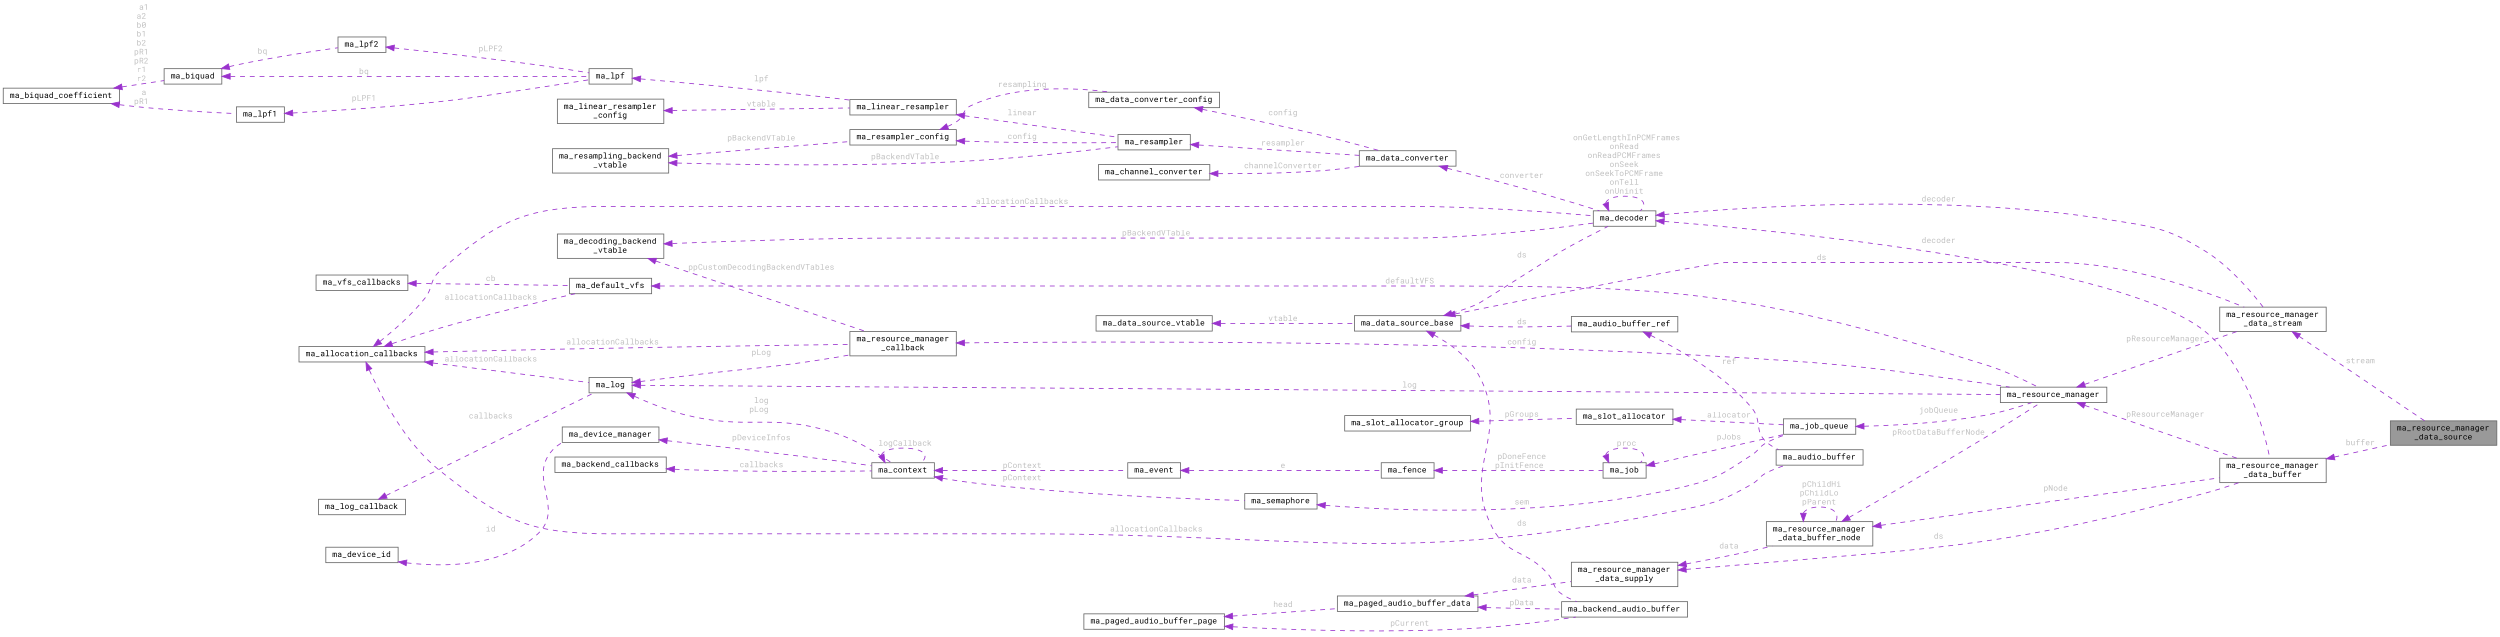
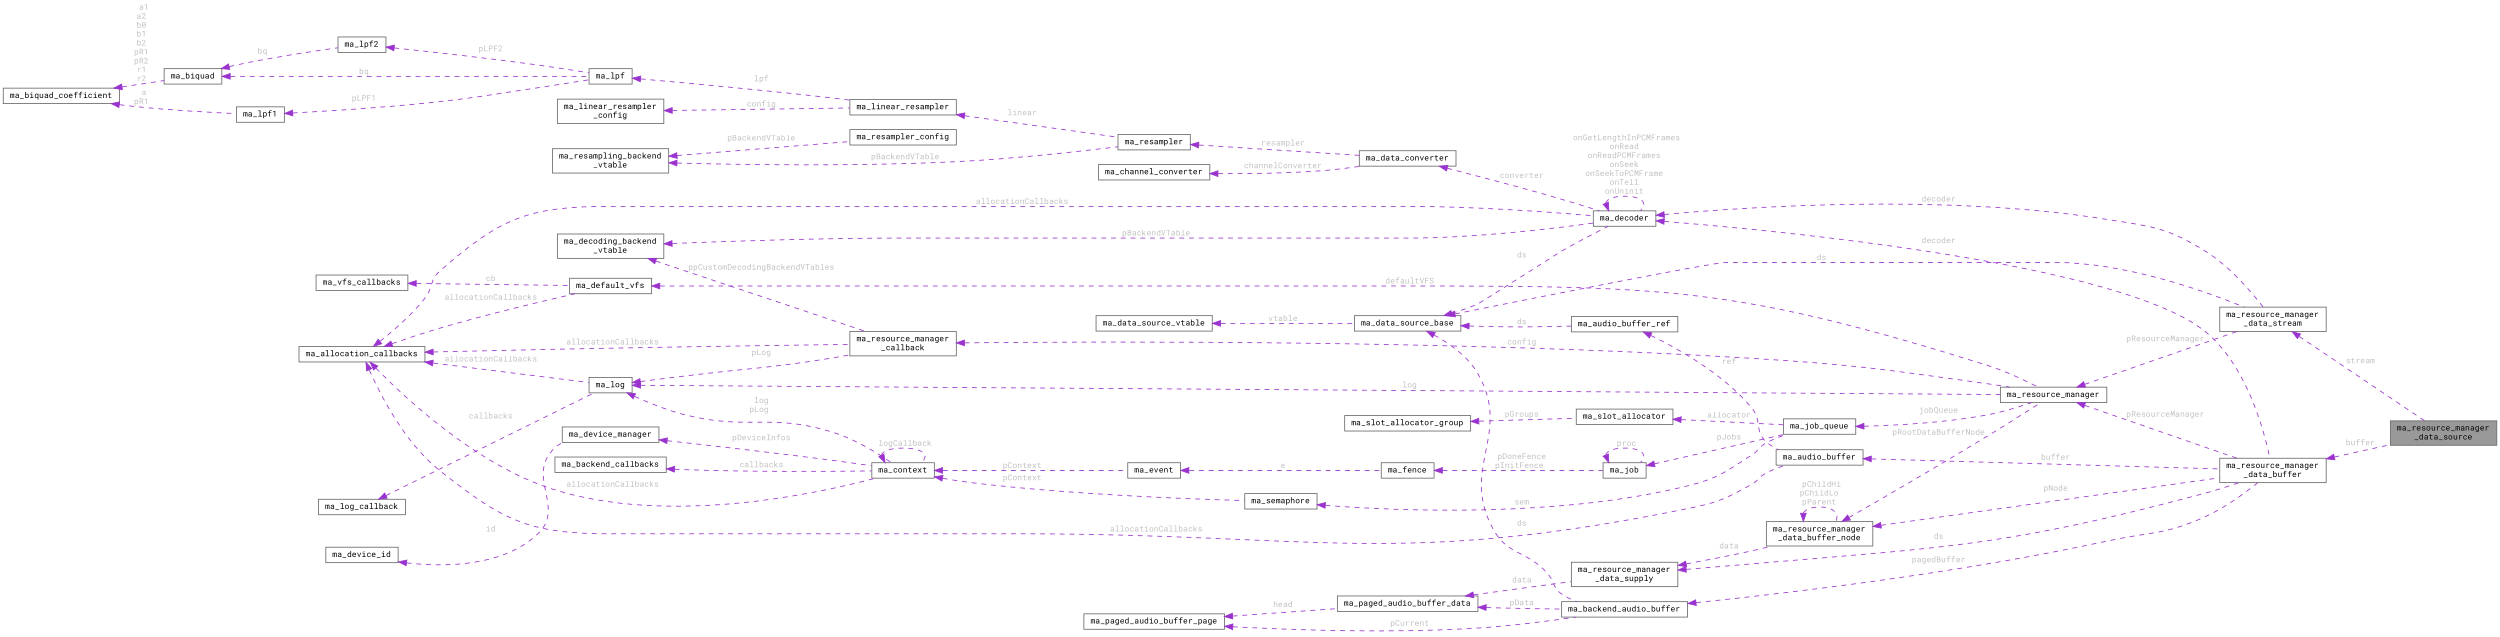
  digraph {
    fontname="Roboto Mono"
    rankdir=LR
    node [color=gray40 fillcolor=white fontname="Roboto Mono" fontsize=10 shape=box style=filled]
    edge [color=darkorchid3 dir=back fontcolor=grey fontname="Roboto Mono" fontsize=10 labelfontname=Helvetica labelfontsize=10 style=dashed]
    n1 [fillcolor=grey60 fontcolor=black height=0.2 label="ma_resource_manager\l_data_source" width=0.4]
    n2 [height=0.2 label="ma_resource_manager\l_data_buffer" width=0.4]
    n3 [height=0.2 label=ma_data_source_base width=0.4]
    n4 [height=0.2 label=ma_decoder width=0.4]
    n5 [height=0.2 label=ma_audio_buffer_ref width=0.4]
    n6 [height=0.2 label=ma_backend_audio_buffer width=0.4]
    n7 [height=0.2 label="ma_resource_manager\l_data_stream" width=0.4]
    n8 [height=0.2 label=ma_audio_buffer width=0.4]
    n9 [height=0.2 label=ma_data_source_vtable width=0.4]
    n10 [height=0.2 label=ma_resource_manager width=0.4]
    n11 [height=0.2 label="ma_resource_manager\l_callback" width=0.4]
    n12 [height=0.2 label=ma_allocation_callbacks width=0.4]
    n13 [height=0.2 label=ma_log width=0.4]
    n14 [height=0.2 label=ma_context width=0.4]
    n15 [height=0.2 label=ma_default_vfs width=0.4]
    n16 [height=0.2 label=ma_semaphore width=0.4]
    n17 [height=0.2 label=ma_event width=0.4]
    n18 [height=0.2 label=ma_log_callback width=0.4]
    n19 [height=0.2 label="ma_decoding_backend\l_vtable" width=0.4]
    n20 [height=0.2 label="ma_resource_manager\l_data_buffer_node" width=0.4]
    n21 [height=0.2 label="ma_resource_manager\l_data_supply" width=0.4]
    n22 [height=0.2 label=ma_paged_audio_buffer_data width=0.4]
    n23 [height=0.2 label=ma_paged_audio_buffer_page width=0.4]
    n24 [height=0.2 label=ma_job_queue width=0.4]
    n25 [height=0.2 label=ma_fence width=0.4]
    n26 [height=0.2 label=ma_backend_callbacks width=0.4]
    n27 [height=0.2 label=ma_device_manager width=0.4]
    n28 [height=0.2 label=ma_device_id width=0.4]
    n29 [height=0.2 label=ma_slot_allocator width=0.4]
    n30 [height=0.2 label=ma_slot_allocator_group width=0.4]
    n31 [height=0.2 label=ma_job width=0.4]
    n32 [height=0.2 label=ma_vfs_callbacks width=0.4]
    n33 [height=0.2 label=ma_data_converter width=0.4]
    n34 [height=0.2 label=ma_channel_converter width=0.4]
    n35 [height=0.2 label=ma_resampler width=0.4]
    n36 [height=0.2 label="ma_resampling_backend\l_vtable" width=0.4]
    n37 [height=0.2 label=ma_resampler_config width=0.4]
-   n38 [height=0.2 label=ma_data_converter_config width=0.4]
    n39 [height=0.2 label=ma_linear_resampler width=0.4]
    n40 [height=0.2 label="ma_linear_resampler\l_config" width=0.4]
    n41 [height=0.2 label=ma_lpf width=0.4]
    n42 [height=0.2 label=ma_lpf1 width=0.4]
    n43 [height=0.2 label=ma_biquad_coefficient width=0.4]
    n44 [height=0.2 label=ma_biquad width=0.4]
    n45 [height=0.2 label=ma_lpf2 width=0.4]
    n2 -> n1 [label=" buffer"]
    n3 -> n4 [label=" ds"]
    n3 -> n5 [label=" ds"]
    n3 -> n6 [label=" ds"]
    n3 -> n7 [label=" ds"]
    n4 -> n2 [label=" decoder"]
    n4 -> n4 [label=" onGetLengthInPCMFrames\nonRead\nonReadPCMFrames\nonSeek\nonSeekToPCMFrame\nonTell\nonUninit"]
    n4 -> n7 [label=" decoder"]
    n5 -> n8 [label=" ref"]
+   n6 -> n2 [label=" pagedBuffer"]
    n7 -> n1 [label=" stream"]
+   n8 -> n2 [label=" buffer"]
    n9 -> n3 [label=" vtable"]
    n10 -> n2 [label=" pResourceManager"]
    n10 -> n7 [label=" pResourceManager"]
    n11 -> n10 [label=" config"]
    n12 -> n4 [label=" allocationCallbacks"]
    n12 -> n8 [label=" allocationCallbacks"]
    n12 -> n11 [label=" allocationCallbacks"]
    n12 -> n13 [label=" allocationCallbacks"]
+   n12 -> n14 [label=" allocationCallbacks"]
    n12 -> n15 [label=" allocationCallbacks"]
    n13 -> n10 [label=" log"]
    n13 -> n11 [label=" pLog"]
    n13 -> n14 [label=" log\npLog"]
    n14 -> n14 [label=" logCallback"]
    n14 -> n16 [label=" pContext"]
    n14 -> n17 [label=" pContext"]
    n15 -> n10 [label=" defaultVFS"]
    n16 -> n24 [label=" sem"]
    n17 -> n25 [label=" e"]
    n18 -> n13 [label=" callbacks"]
    n19 -> n4 [label=" pBackendVTable"]
    n19 -> n11 [label=" ppCustomDecodingBackendVTables"]
    n20 -> n2 [label=" pNode"]
    n20 -> n10 [label=" pRootDataBufferNode"]
    n20 -> n20 [label=" pChildHi\npChildLo\npParent"]
    n21 -> n2 [label=" ds"]
    n21 -> n20 [label=" data"]
    n22 -> n6 [label=" pData"]
    n22 -> n21 [label=" data"]
    n23 -> n6 [label=" pCurrent"]
    n23 -> n22 [label=" head"]
    n24 -> n10 [label=" jobQueue"]
    n25 -> n31 [label=" pDoneFence\npInitFence"]
    n26 -> n14 [label=" callbacks"]
    n27 -> n14 [label=" pDeviceInfos"]
    n28 -> n27 [label=" id"]
    n29 -> n24 [label=" allocator"]
    n30 -> n29 [label=" pGroups"]
    n31 -> n24 [label=" pJobs"]
    n31 -> n31 [label=" proc"]
    n32 -> n15 [label=" cb"]
    n33 -> n4 [label=" converter"]
    n34 -> n33 [label=" channelConverter"]
    n35 -> n33 [label=" resampler"]
    n36 -> n35 [label=" pBackendVTable"]
    n36 -> n37 [label=" pBackendVTable"]
-   n37 -> n35 [label=" config"]
-   n37 -> n38 [label=" resampling"]
-   n38 -> n33 [label=" config"]
    n39 -> n35 [label=" linear"]
-   n40 -> n39 [label=" vtable"]
+   n40 -> n39 [label=" config"]
    n41 -> n39 [label=" lpf"]
    n42 -> n41 [label=" pLPF1"]
    n43 -> n42 [label=" a\npR1"]
    n43 -> n44 [label=" a1\na2\nb0\nb1\nb2\npR1\npR2\nr1\nr2"]
    n44 -> n41 [label=" bq"]
    n44 -> n45 [label=" bq"]
    n45 -> n41 [label=" pLPF2"]
  }
